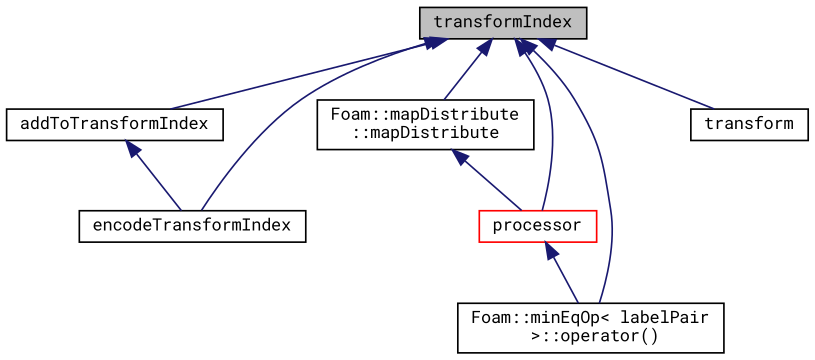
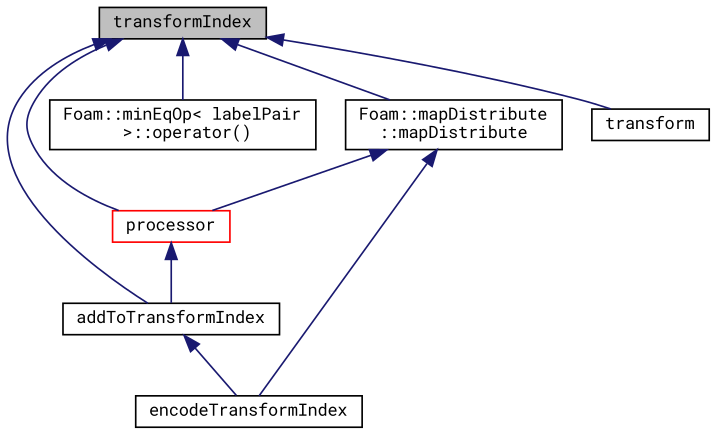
  digraph {
    fontname="Roboto Mono"
    rankdir=TB
    node [color=black fontname="Roboto Mono" fontsize=10 shape=record]
    edge [color=midnightblue dir=back fontname="Roboto Mono" fontsize=10 labelfontname=FreeSans labelfontsize=10 style=solid]
    n1 [fillcolor=grey75 fontcolor=black height=0.2 label=transformIndex style=filled width=0.4]
    n2 [height=0.2 label=addToTransformIndex width=0.4]
    n3 [height=0.2 label=encodeTransformIndex width=0.4]
    n4 [height=0.2 label="Foam::mapDistribute\l::mapDistribute" width=0.4]
    n5 [height=0.2 label="Foam::minEqOp\< labelPair\l \>::operator()" width=0.4]
    n6 [color=red height=0.2 label=processor width=0.4]
    n7 [height=0.2 label=transform width=0.4]
    n1 -> n2
-   n1 -> n3
+   n4 -> n3
    n1 -> n4
    n1 -> n5
    n1 -> n6
    n1 -> n7
    n2 -> n3
    n4 -> n6
-   n6 -> n5
+   n6 -> n2
  }
